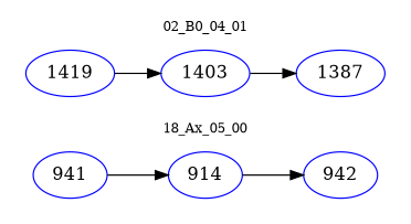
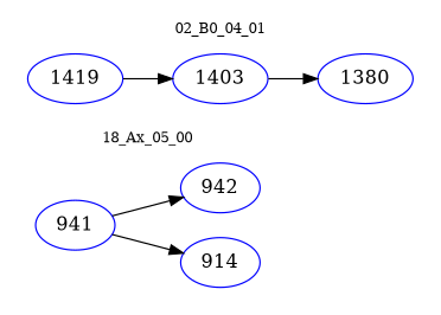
  digraph {
    rankdir=LR
    node [color=blue]
    edge [color=black]
    n1 [label=941]
    n2 [label=914]
    n3 [label=942]
    n4 [label=1403]
-   n5 [label=1387]
+   n5 [label=1380]
    n6 [label=1419]
    subgraph cluster_1 {
      color=white
      fontsize=10
      label="18_Ax_05_00"
      n1
      n2
      n3
    }
    subgraph cluster_2 {
      color=white
      fontsize=10
      label="02_B0_04_01"
      n4
      n5
      n6
    }
    n1 -> n2
-   n2 -> n3
+   n1 -> n3
    n4 -> n5
    n6 -> n4
  }
